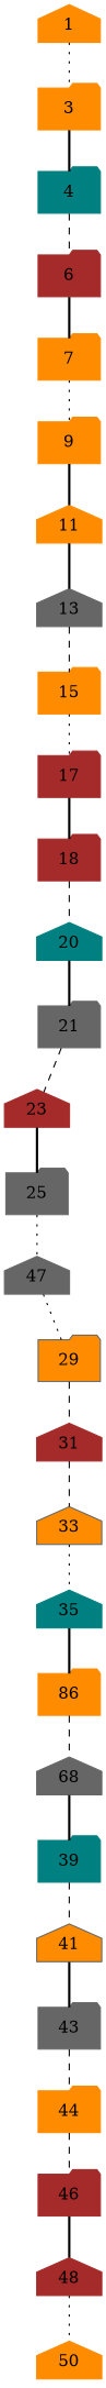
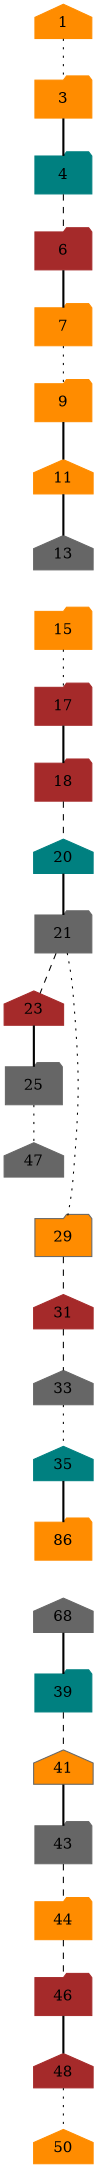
  graph {
    node [color=darkorange shape=folder style=filled]
    edge [style=bold]
    1 [shape=house super="+2"]
    3
    4 [color=teal super="+5"]
    50 [shape=house super="+51"]
    6 [color=brown]
    7 [super="+8"]
    9 [super="+10"]
    11 [shape=house super="+12"]
    13 [color=gray40 shape=house super="+14"]
    15 [super="+16"]
    17 [color=brown]
    18 [color=brown super="+19"]
    20 [color=teal shape=house]
    21 [color=gray40 super="+22"]
    23 [color=brown shape=house super="+24"]
    25 [color=gray40 super="+26"]
    n17 [color=gray40 label=47 shape=house super="+28"]
    29 [color=gray40 fillcolor=darkorange super="+30"]
    31 [color=brown shape=house super="+32"]
-   33 [color=gray40 shape=house super="+34" fillcolor=darkorange]
+   33 [color=gray40 shape=house super="+34"]
    35 [color=teal shape=house]
    n22 [label=86 super="+37"]
    n23 [color=gray40 label=68 shape=house]
    39 [color=teal super="+40"]
    41 [color=gray40 fillcolor=darkorange shape=house super="+42"]
    43 [color=gray40]
    44 [super="+45"]
    46 [color=brown super="+47"]
    48 [color=brown shape=house super="+49"]
    1 -- 3 [style=dotted]
    3 -- 4
    4 -- 6 [style=dashed]
    6 -- 7
    7 -- 9 [style=dotted]
    9 -- 11
    11 -- 13
-   13 -- 15 [style=dashed]
    15 -- 17 [style=dotted]
    17 -- 18
    18 -- 20 [style=dashed]
    20 -- 21
    21 -- 23 [style=dashed]
    23 -- 25
    25 -- n17 [style=dotted]
-   n17 -- 29 [style=dotted]
+   21 -- 29 [style=dotted]
    29 -- 31 [style=dashed]
    31 -- 33 [style=dashed]
    33 -- 35 [style=dotted]
    35 -- n22
-   n22 -- n23 [style=dashed]
    n23 -- 39
    39 -- 41 [style=dashed]
    41 -- 43
    43 -- 44 [style=dashed]
    44 -- 46 [style=dashed]
    46 -- 48
    48 -- 50 [style=dotted]
  }
